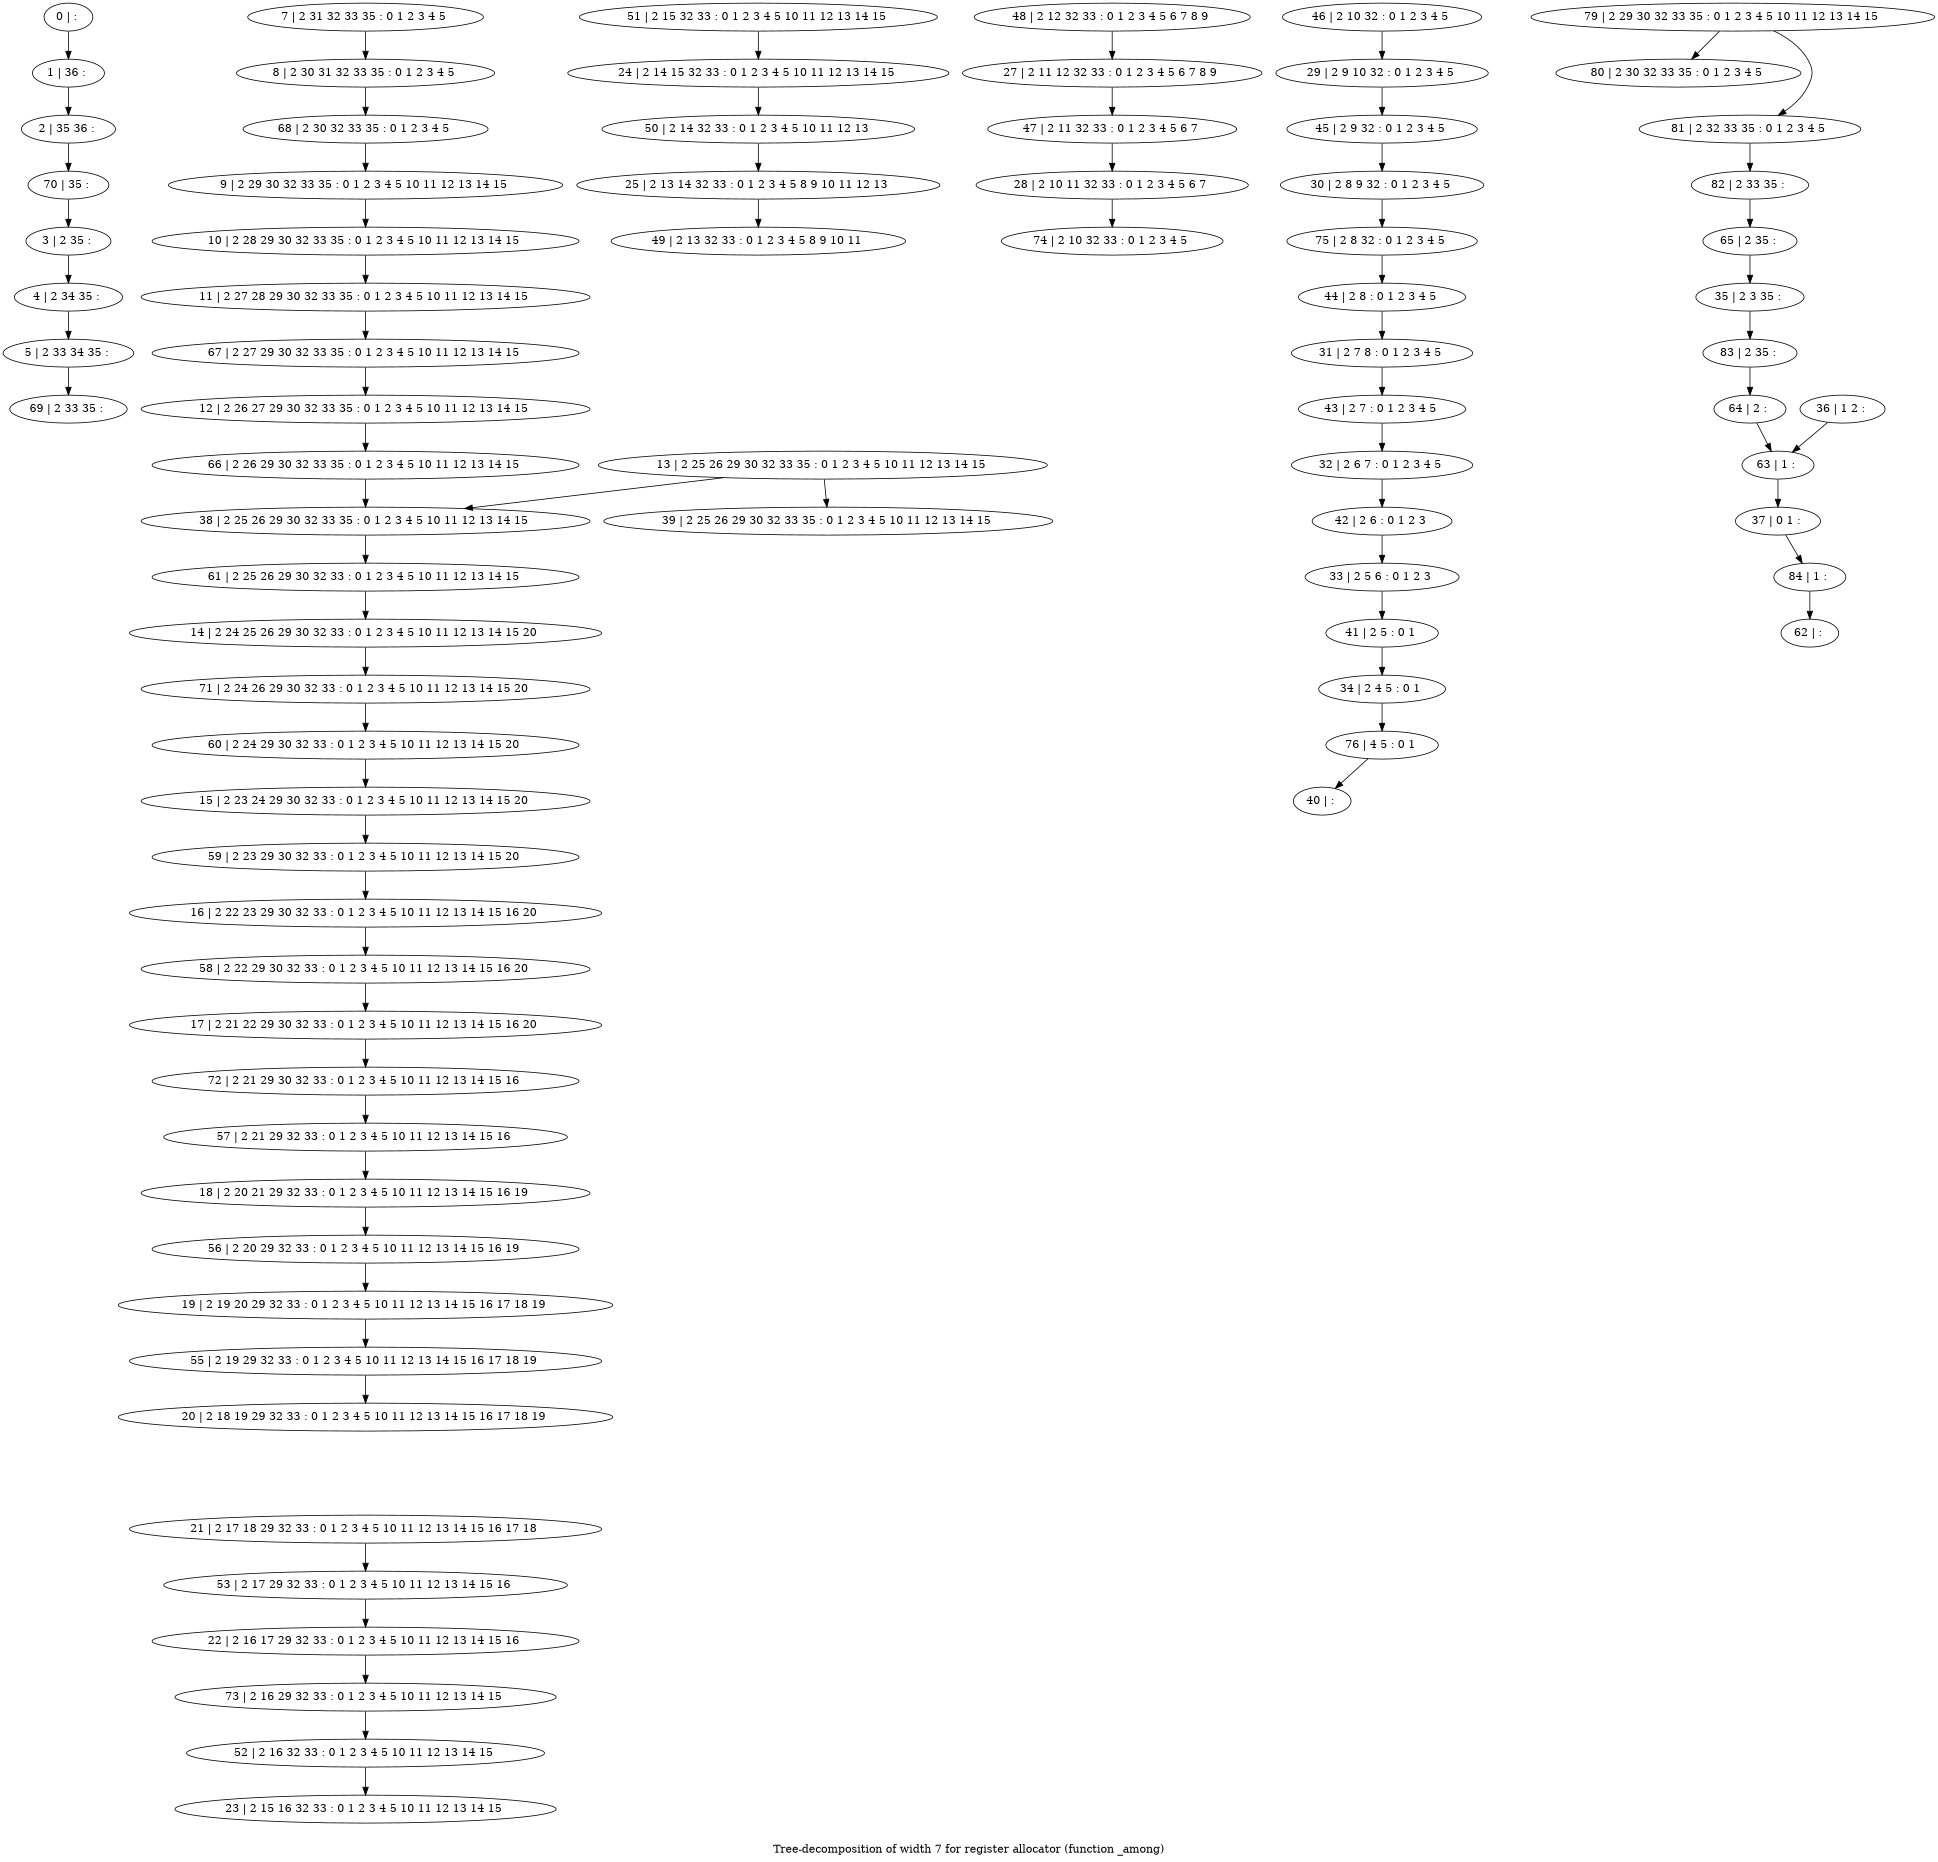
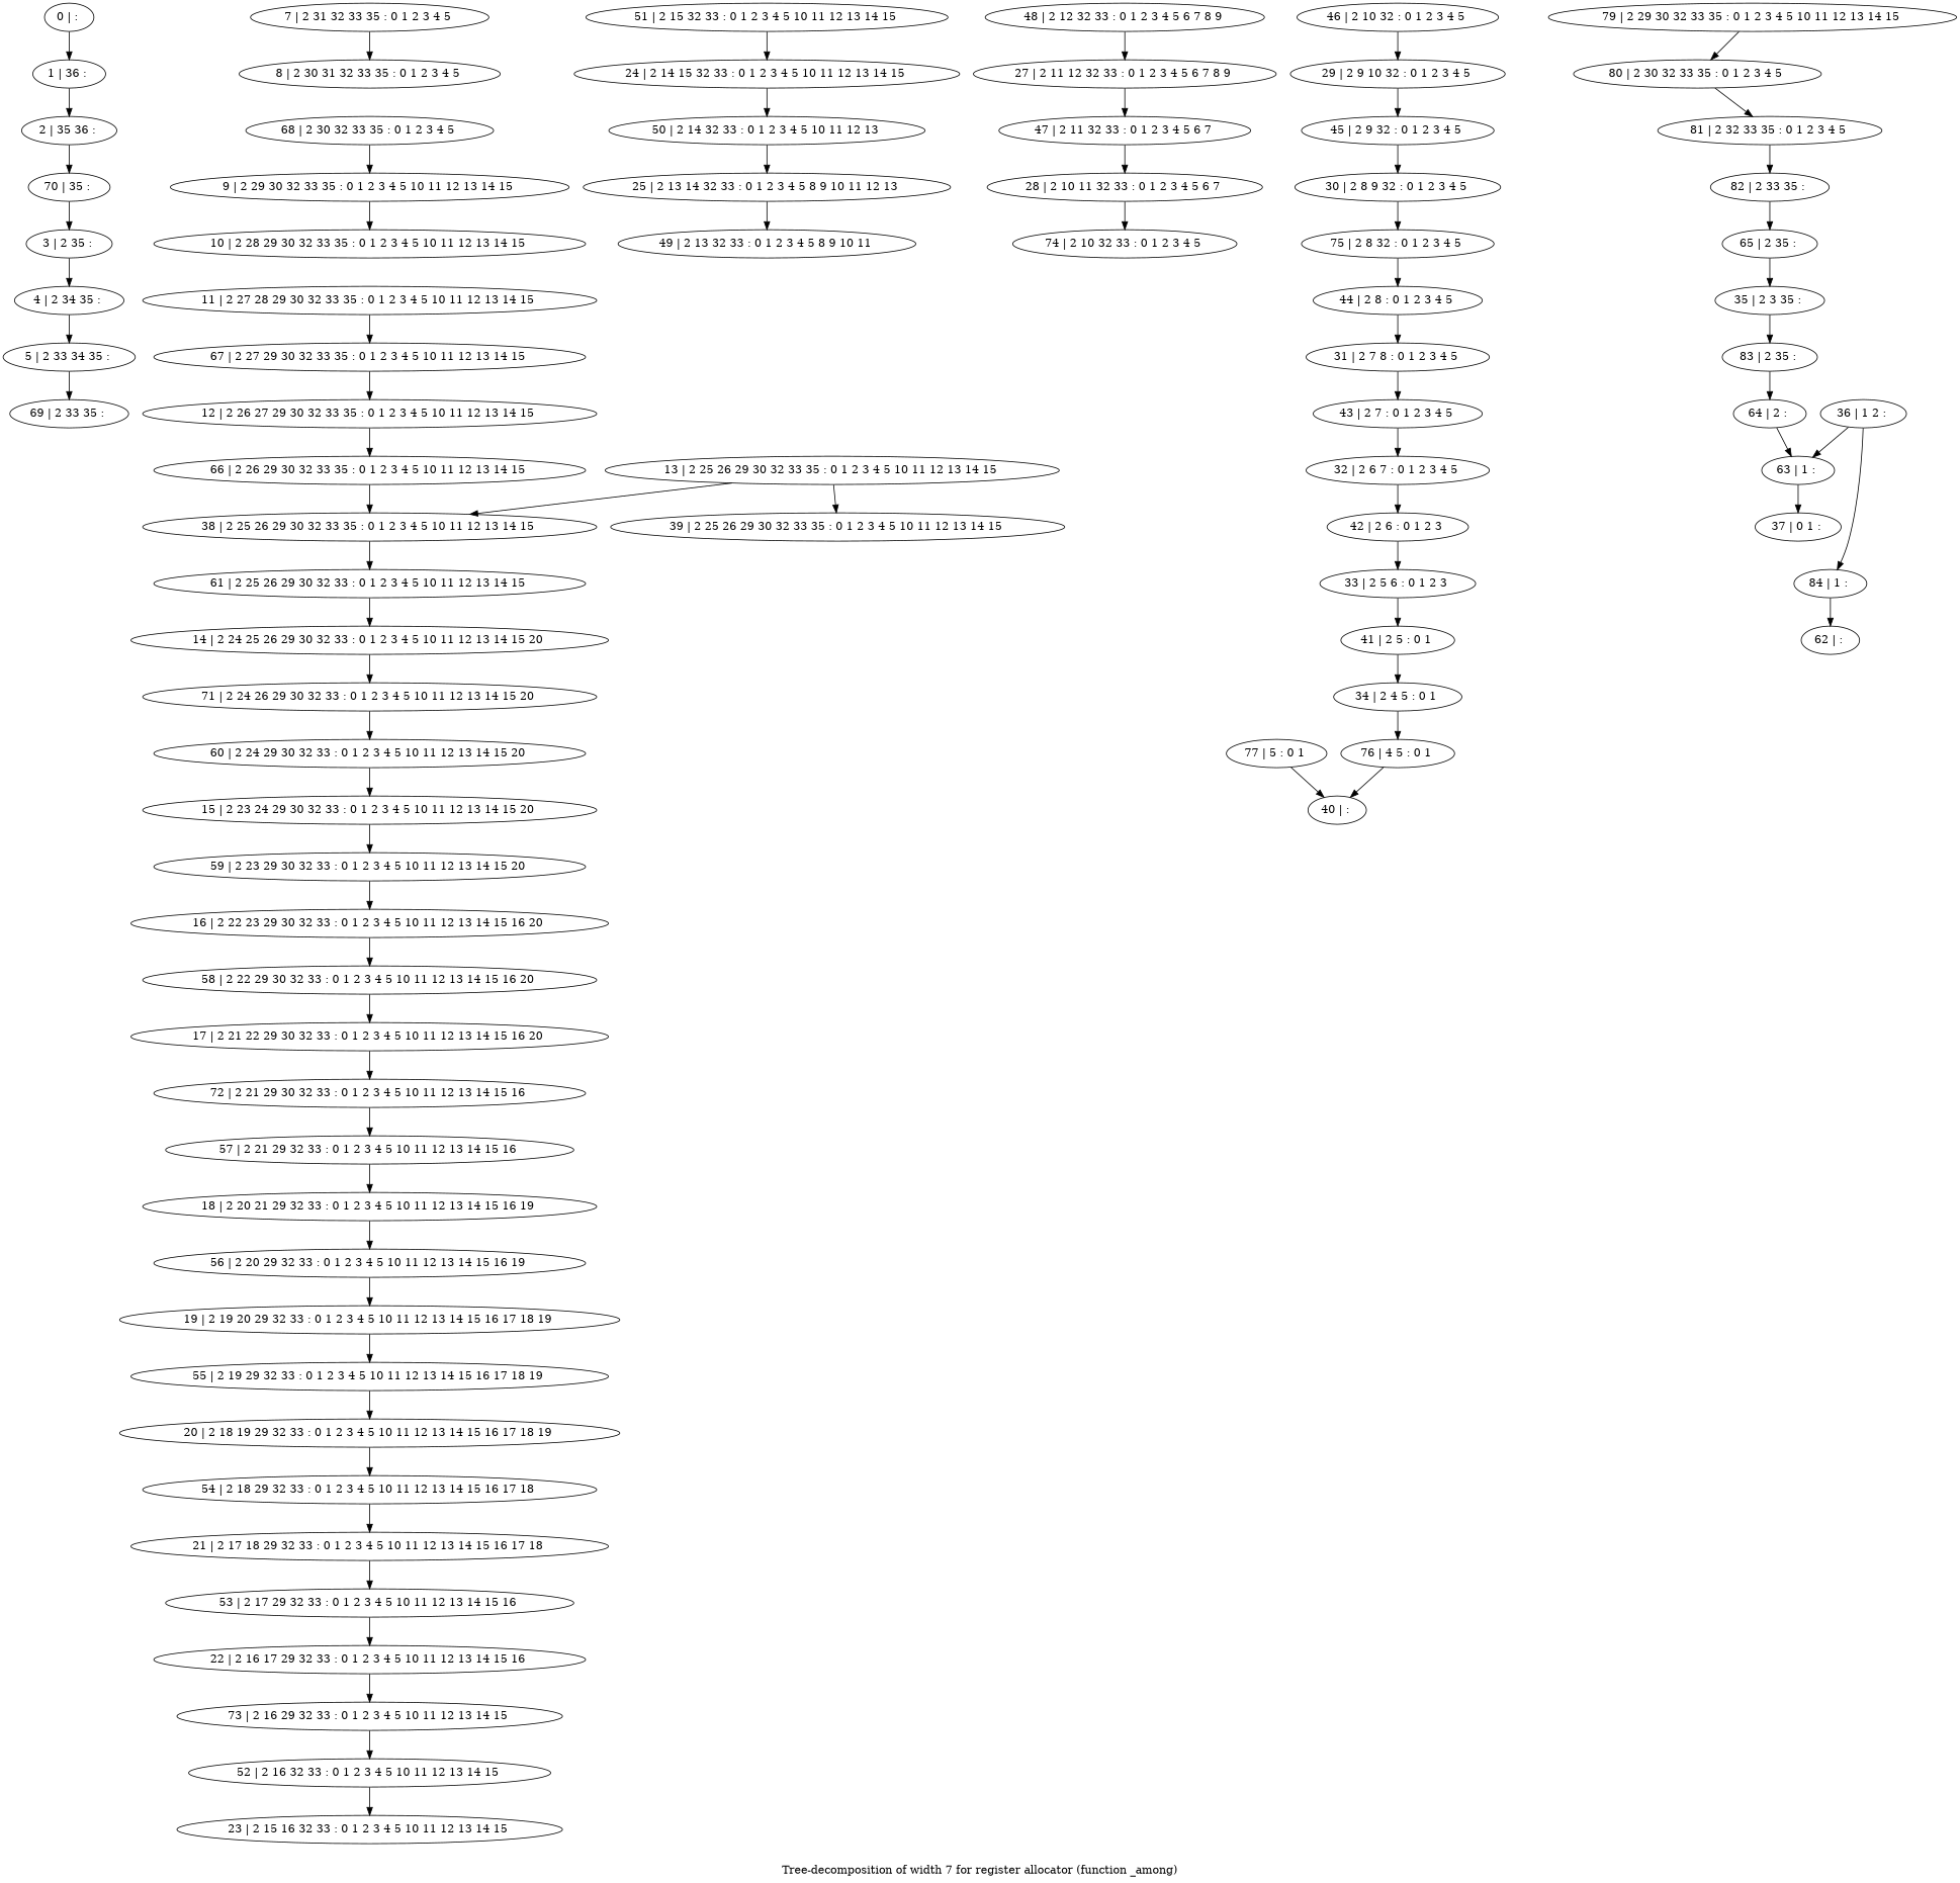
  digraph {
    label="Tree-decomposition of width 7 for register allocator (function _among)"
    n1 [label="0 | : "]
    n2 [label="1 | 36 : "]
    n3 [label="2 | 35 36 : "]
    n4 [label="70 | 35 : "]
    n5 [label="3 | 2 35 : "]
    n6 [label="4 | 2 34 35 : "]
    n7 [label="5 | 2 33 34 35 : "]
    n8 [label="69 | 2 33 35 : "]
    n9 [label="7 | 2 31 32 33 35 : 0 1 2 3 4 5 "]
    n10 [label="8 | 2 30 31 32 33 35 : 0 1 2 3 4 5 "]
    n11 [label="68 | 2 30 32 33 35 : 0 1 2 3 4 5 "]
    n12 [label="9 | 2 29 30 32 33 35 : 0 1 2 3 4 5 10 11 12 13 14 15 "]
    n13 [label="10 | 2 28 29 30 32 33 35 : 0 1 2 3 4 5 10 11 12 13 14 15 "]
    n14 [label="11 | 2 27 28 29 30 32 33 35 : 0 1 2 3 4 5 10 11 12 13 14 15 "]
    n15 [label="67 | 2 27 29 30 32 33 35 : 0 1 2 3 4 5 10 11 12 13 14 15 "]
    n16 [label="12 | 2 26 27 29 30 32 33 35 : 0 1 2 3 4 5 10 11 12 13 14 15 "]
    n17 [label="66 | 2 26 29 30 32 33 35 : 0 1 2 3 4 5 10 11 12 13 14 15 "]
    n18 [label="38 | 2 25 26 29 30 32 33 35 : 0 1 2 3 4 5 10 11 12 13 14 15 "]
    n19 [label="13 | 2 25 26 29 30 32 33 35 : 0 1 2 3 4 5 10 11 12 13 14 15 "]
    n20 [label="39 | 2 25 26 29 30 32 33 35 : 0 1 2 3 4 5 10 11 12 13 14 15 "]
    n21 [label="61 | 2 25 26 29 30 32 33 : 0 1 2 3 4 5 10 11 12 13 14 15 "]
    n22 [label="14 | 2 24 25 26 29 30 32 33 : 0 1 2 3 4 5 10 11 12 13 14 15 20 "]
    n23 [label="71 | 2 24 26 29 30 32 33 : 0 1 2 3 4 5 10 11 12 13 14 15 20 "]
    n24 [label="60 | 2 24 29 30 32 33 : 0 1 2 3 4 5 10 11 12 13 14 15 20 "]
    n25 [label="15 | 2 23 24 29 30 32 33 : 0 1 2 3 4 5 10 11 12 13 14 15 20 "]
    n26 [label="59 | 2 23 29 30 32 33 : 0 1 2 3 4 5 10 11 12 13 14 15 20 "]
    n27 [label="16 | 2 22 23 29 30 32 33 : 0 1 2 3 4 5 10 11 12 13 14 15 16 20 "]
    n28 [label="58 | 2 22 29 30 32 33 : 0 1 2 3 4 5 10 11 12 13 14 15 16 20 "]
    n29 [label="17 | 2 21 22 29 30 32 33 : 0 1 2 3 4 5 10 11 12 13 14 15 16 20 "]
    n30 [label="72 | 2 21 29 30 32 33 : 0 1 2 3 4 5 10 11 12 13 14 15 16 "]
    n31 [label="57 | 2 21 29 32 33 : 0 1 2 3 4 5 10 11 12 13 14 15 16 "]
    n32 [label="18 | 2 20 21 29 32 33 : 0 1 2 3 4 5 10 11 12 13 14 15 16 19 "]
    n33 [label="56 | 2 20 29 32 33 : 0 1 2 3 4 5 10 11 12 13 14 15 16 19 "]
    n34 [label="19 | 2 19 20 29 32 33 : 0 1 2 3 4 5 10 11 12 13 14 15 16 17 18 19 "]
    n35 [label="55 | 2 19 29 32 33 : 0 1 2 3 4 5 10 11 12 13 14 15 16 17 18 19 "]
    n36 [label="20 | 2 18 19 29 32 33 : 0 1 2 3 4 5 10 11 12 13 14 15 16 17 18 19 "]
+   n37 [label="54 | 2 18 29 32 33 : 0 1 2 3 4 5 10 11 12 13 14 15 16 17 18 "]
    n38 [label="21 | 2 17 18 29 32 33 : 0 1 2 3 4 5 10 11 12 13 14 15 16 17 18 "]
    n39 [label="53 | 2 17 29 32 33 : 0 1 2 3 4 5 10 11 12 13 14 15 16 "]
    n40 [label="22 | 2 16 17 29 32 33 : 0 1 2 3 4 5 10 11 12 13 14 15 16 "]
    n41 [label="73 | 2 16 29 32 33 : 0 1 2 3 4 5 10 11 12 13 14 15 "]
    n42 [label="52 | 2 16 32 33 : 0 1 2 3 4 5 10 11 12 13 14 15 "]
    n43 [label="23 | 2 15 16 32 33 : 0 1 2 3 4 5 10 11 12 13 14 15 "]
    n44 [label="51 | 2 15 32 33 : 0 1 2 3 4 5 10 11 12 13 14 15 "]
    n45 [label="24 | 2 14 15 32 33 : 0 1 2 3 4 5 10 11 12 13 14 15 "]
    n46 [label="50 | 2 14 32 33 : 0 1 2 3 4 5 10 11 12 13 "]
    n47 [label="25 | 2 13 14 32 33 : 0 1 2 3 4 5 8 9 10 11 12 13 "]
    n48 [label="49 | 2 13 32 33 : 0 1 2 3 4 5 8 9 10 11 "]
    n49 [label="48 | 2 12 32 33 : 0 1 2 3 4 5 6 7 8 9 "]
    n50 [label="27 | 2 11 12 32 33 : 0 1 2 3 4 5 6 7 8 9 "]
    n51 [label="47 | 2 11 32 33 : 0 1 2 3 4 5 6 7 "]
    n52 [label="28 | 2 10 11 32 33 : 0 1 2 3 4 5 6 7 "]
    n53 [label="74 | 2 10 32 33 : 0 1 2 3 4 5 "]
    n54 [label="29 | 2 9 10 32 : 0 1 2 3 4 5 "]
    n55 [label="45 | 2 9 32 : 0 1 2 3 4 5 "]
    n56 [label="30 | 2 8 9 32 : 0 1 2 3 4 5 "]
    n57 [label="75 | 2 8 32 : 0 1 2 3 4 5 "]
    n58 [label="44 | 2 8 : 0 1 2 3 4 5 "]
    n59 [label="31 | 2 7 8 : 0 1 2 3 4 5 "]
    n60 [label="43 | 2 7 : 0 1 2 3 4 5 "]
    n61 [label="32 | 2 6 7 : 0 1 2 3 4 5 "]
    n62 [label="42 | 2 6 : 0 1 2 3 "]
    n63 [label="33 | 2 5 6 : 0 1 2 3 "]
    n64 [label="41 | 2 5 : 0 1 "]
    n65 [label="34 | 2 4 5 : 0 1 "]
    n66 [label="76 | 4 5 : 0 1 "]
    n67 [label="40 | : "]
    n68 [label="35 | 2 3 35 : "]
    n69 [label="83 | 2 35 : "]
    n70 [label="64 | 2 : "]
    n71 [label="36 | 1 2 : "]
    n72 [label="63 | 1 : "]
    n73 [label="37 | 0 1 : "]
    n74 [label="84 | 1 : "]
    n75 [label="62 | : "]
    n76 [label="46 | 2 10 32 : 0 1 2 3 4 5 "]
    n77 [label="65 | 2 35 : "]
+   n78 [label="77 | 5 : 0 1 "]
    n79 [label="79 | 2 29 30 32 33 35 : 0 1 2 3 4 5 10 11 12 13 14 15 "]
    n80 [label="80 | 2 30 32 33 35 : 0 1 2 3 4 5 "]
    n81 [label="81 | 2 32 33 35 : 0 1 2 3 4 5 "]
    n82 [label="82 | 2 33 35 : "]
    n1 -> n2
    n2 -> n3
    n3 -> n4
    n4 -> n5
    n5 -> n6
    n6 -> n7
    n7 -> n8
    n9 -> n10
-   n10 -> n11
    n11 -> n12
    n12 -> n13
-   n13 -> n14
    n14 -> n15
    n15 -> n16
    n16 -> n17
    n17 -> n18
    n18 -> n21
    n19 -> n18
    n19 -> n20
    n21 -> n22
    n22 -> n23
    n23 -> n24
    n24 -> n25
    n25 -> n26
    n26 -> n27
    n27 -> n28
    n28 -> n29
    n29 -> n30
    n30 -> n31
    n31 -> n32
    n32 -> n33
    n33 -> n34
    n34 -> n35
    n35 -> n36
+   n36 -> n37
+   n37 -> n38
    n38 -> n39
    n39 -> n40
    n40 -> n41
    n41 -> n42
    n42 -> n43
    n44 -> n45
    n45 -> n46
    n46 -> n47
    n47 -> n48
    n49 -> n50
    n50 -> n51
    n51 -> n52
    n52 -> n53
    n54 -> n55
    n55 -> n56
    n56 -> n57
    n57 -> n58
    n58 -> n59
    n59 -> n60
    n60 -> n61
    n61 -> n62
    n62 -> n63
    n63 -> n64
    n64 -> n65
    n65 -> n66
    n66 -> n67
    n68 -> n69
    n69 -> n70
    n70 -> n72
    n71 -> n72
    n72 -> n73
-   n73 -> n74
+   n71 -> n74
    n74 -> n75
    n76 -> n54
    n77 -> n68
+   n78 -> n67
    n79 -> n80
-   n79 -> n81
+   n80 -> n81
    n81 -> n82
    n82 -> n77
  }
